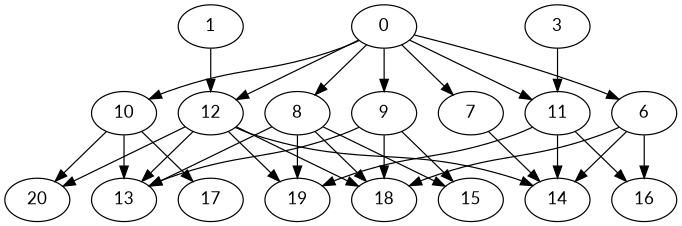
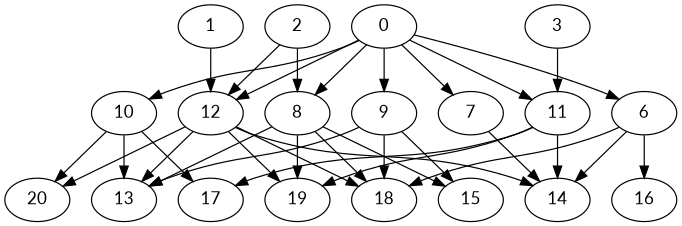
  digraph {
    fontname=Lato
    node [alpha=0.07 fontname=Lato]
    edge [fontname=Lato]
    1 [expect_size=21466112]
    12 [alpha=0.05 expect_size=20828160]
    19 [alpha=0.16 expect_size=43710464]
    14 [alpha=0.08 expect_size=25091072]
    18 [alpha=0.14 expect_size=46278656]
    13 [alpha=0.05 expect_size=19313664]
    20 [alpha=0.19 expect_size=20069376]
+   2 [alpha=0.19 expect_size=6362112]
    8 [alpha=0.19 expect_size=35504128]
    15 [alpha=0.17 expect_size=14230528]
    3 [alpha=0.02 expect_size=16196608]
    11 [alpha=0.03 expect_size=50950144]
    17 [alpha=0.06 expect_size=28685312]
    n14 [alpha=0.15 expect_size=27155456 label=0]
    6 [alpha=0.06 expect_size=21578752]
    7 [expect_size=20974592]
    9 [alpha=0.10 expect_size=25542656]
    10 [alpha=0.01 expect_size=18394112]
    16 [expect_size=13423616]
    1 -> 12
    12 -> 19
    12 -> 14
    12 -> 18
    12 -> 13
    12 -> 20
+   2 -> 12
+   2 -> 8
    8 -> 19
    8 -> 18
    8 -> 13
    8 -> 15
    3 -> 11
    11 -> 19
    11 -> 14
-   11 -> 16
+   11 -> 17
    n14 -> 12
    n14 -> 8
    n14 -> 11
    n14 -> 6
    n14 -> 7
    n14 -> 9
    n14 -> 10
    6 -> 14
    6 -> 18
    6 -> 16
    7 -> 14
    9 -> 18
    9 -> 13
    9 -> 15
    10 -> 13
    10 -> 20
    10 -> 17
  }
